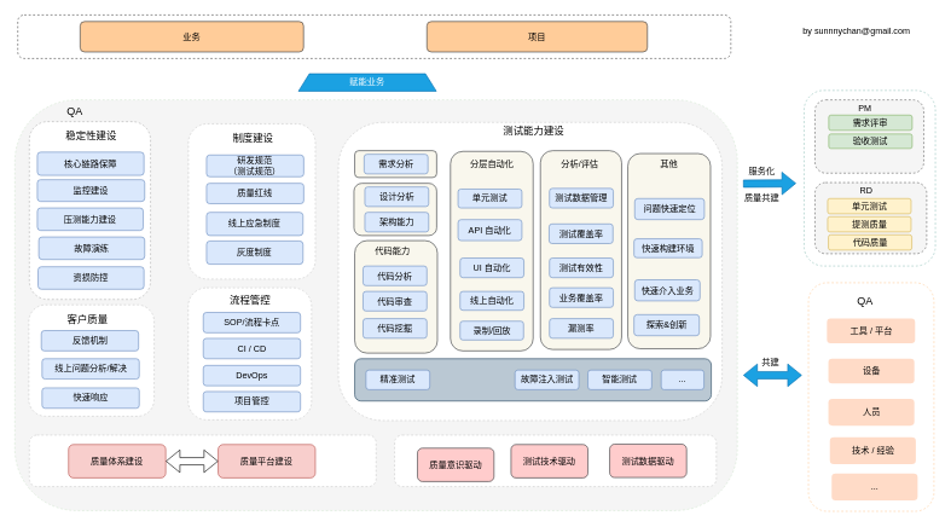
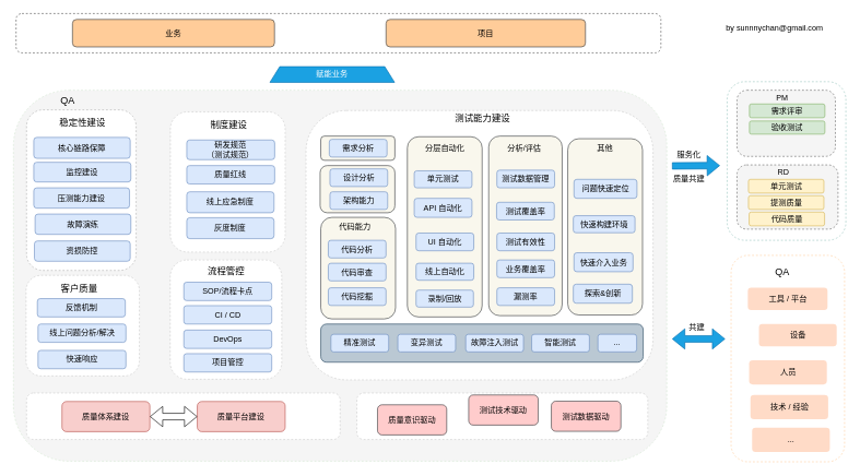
  <mxCell id="0" />
  <mxCell id="1" parent="0" />
  <mxCell id="2" value="" style="rounded=1;whiteSpace=wrap;html=1;fillColor=#F5F5F5;dashed=1;strokeColor=#D5E8D4;" parent="1" vertex="1"><mxGeometry x="20" y="137" width="996" height="566" as="geometry" /></mxCell>
  <mxCell id="3" value="" style="rounded=1;whiteSpace=wrap;html=1;fillColor=#ffffff;dashed=1;strokeColor=#CCCCCC;" parent="1" vertex="1"><mxGeometry x="466" y="168" width="529" height="411" as="geometry" /></mxCell>
  <mxCell id="4" value="" style="rounded=1;whiteSpace=wrap;html=1;fillColor=#f9f7ed;strokeColor=#36393d;" parent="1" vertex="1"><mxGeometry x="620.5" y="208" width="114" height="275" as="geometry" /></mxCell>
  <mxCell id="5" value="赋能业务" style="shape=trapezoid;perimeter=trapezoidPerimeter;whiteSpace=wrap;html=1;strokeColor=#006EAF;fillColor=#1ba1e2;size=0.079;fontColor=#ffffff;" parent="1" vertex="1"><mxGeometry x="411" y="101" width="190" height="24" as="geometry" /></mxCell>
  <mxCell id="6" value="" style="rounded=1;whiteSpace=wrap;html=1;fillColor=none;dashed=1;strokeColor=#4D4D4D;" parent="1" vertex="1"><mxGeometry x="24" y="20" width="983" height="60" as="geometry" /></mxCell>
  <mxCell id="7" value="业务" style="rounded=1;whiteSpace=wrap;html=1;fillColor=#ffcc99;strokeColor=#36393d;" parent="1" vertex="1"><mxGeometry x="110" y="29" width="308" height="42" as="geometry" /></mxCell>
  <mxCell id="8" value="&lt;font style=&quot;font-size: 15px&quot;&gt;QA&lt;/font&gt;" style="text;html=1;strokeColor=none;fillColor=none;align=center;verticalAlign=middle;whiteSpace=wrap;rounded=0;" parent="1" vertex="1"><mxGeometry x="83" y="142" width="40" height="20" as="geometry" /></mxCell>
  <mxCell id="9" value="" style="rounded=1;whiteSpace=wrap;html=1;fillColor=#ffffff;dashed=1;strokeColor=#B3B3B3;fontColor=#333333;" parent="1" vertex="1"><mxGeometry x="40" y="167" width="167" height="245" as="geometry" /></mxCell>
  <mxCell id="10" value="&lt;font style=&quot;font-size: 14px&quot;&gt;测试能力建设&lt;/font&gt;" style="text;html=1;strokeColor=none;fillColor=none;align=center;verticalAlign=middle;whiteSpace=wrap;rounded=0;" parent="1" vertex="1"><mxGeometry x="685" y="170" width="101" height="20" as="geometry" /></mxCell>
  <mxCell id="11" value="&lt;font style=&quot;font-size: 14px&quot;&gt;稳定性建设&lt;/font&gt;" style="text;html=1;strokeColor=none;fillColor=none;align=center;verticalAlign=middle;whiteSpace=wrap;rounded=0;" parent="1" vertex="1"><mxGeometry x="74.5" y="175.5" width="101" height="20" as="geometry" /></mxCell>
  <mxCell id="12" value="监控建设" style="rounded=1;whiteSpace=wrap;html=1;fillColor=#dae8fc;strokeColor=#6c8ebf;" parent="1" vertex="1"><mxGeometry x="51" y="247" width="148" height="30" as="geometry" /></mxCell>
  <mxCell id="13" value="" style="rounded=1;whiteSpace=wrap;html=1;fillColor=none;dashed=1;strokeColor=#FFCE9F;" parent="1" vertex="1"><mxGeometry x="1114" y="389" width="173" height="315" as="geometry" /></mxCell>
  <mxCell id="14" value="压测能力建设" style="rounded=1;whiteSpace=wrap;html=1;fillColor=#dae8fc;strokeColor=#6c8ebf;" parent="1" vertex="1"><mxGeometry x="51" y="286" width="146" height="31" as="geometry" /></mxCell>
  <mxCell id="15" value="核心链路保障" style="rounded=1;whiteSpace=wrap;html=1;fillColor=#dae8fc;strokeColor=#6c8ebf;" parent="1" vertex="1"><mxGeometry x="51" y="209" width="147" height="32" as="geometry" /></mxCell>
  <mxCell id="16" value="" style="rounded=1;whiteSpace=wrap;html=1;fillColor=#ffffff;dashed=1;strokeColor=#CCCCCC;" parent="1" vertex="1"><mxGeometry x="259.25" y="170" width="175" height="214" as="geometry" /></mxCell>
  <mxCell id="17" value="&lt;font style=&quot;font-size: 14px&quot;&gt;制度建设&lt;/font&gt;" style="text;html=1;strokeColor=none;fillColor=none;align=center;verticalAlign=middle;whiteSpace=wrap;rounded=0;" parent="1" vertex="1"><mxGeometry x="298.25" y="179" width="101" height="20" as="geometry" /></mxCell>
  <mxCell id="18" value="分层自动化" style="text;html=1;strokeColor=none;fillColor=none;align=center;verticalAlign=middle;whiteSpace=wrap;rounded=0;" parent="1" vertex="1"><mxGeometry x="645.5" y="215" width="64" height="20" as="geometry" /></mxCell>
  <mxCell id="19" value="UI 自动化" style="rounded=1;whiteSpace=wrap;html=1;fillColor=#dae8fc;strokeColor=#6c8ebf;" parent="1" vertex="1"><mxGeometry x="633.75" y="355" width="88" height="27" as="geometry" /></mxCell>
  <mxCell id="20" style="edgeStyle=orthogonalEdgeStyle;rounded=0;orthogonalLoop=1;jettySize=auto;html=1;exitX=0.5;exitY=1;exitDx=0;exitDy=0;fillColor=#EBE3AC;" parent="1" source="18" target="18" edge="1"><mxGeometry relative="1" as="geometry" /></mxCell>
  <mxCell id="21" value="API 自动化" style="rounded=1;whiteSpace=wrap;html=1;fillColor=#dae8fc;strokeColor=#6c8ebf;" parent="1" vertex="1"><mxGeometry x="631" y="302" width="88" height="29" as="geometry" /></mxCell>
  <mxCell id="22" value="单元测试" style="rounded=1;whiteSpace=wrap;html=1;fillColor=#dae8fc;strokeColor=#6c8ebf;" parent="1" vertex="1"><mxGeometry x="631" y="260" width="88" height="26" as="geometry" /></mxCell>
  <mxCell id="23" value="研发规范&lt;br&gt;（测试规范）" style="rounded=1;whiteSpace=wrap;html=1;fillColor=#dae8fc;strokeColor=#6c8ebf;" parent="1" vertex="1"><mxGeometry x="284.25" y="213" width="134" height="30" as="geometry" /></mxCell>
  <mxCell id="24" value="质量红线" style="rounded=1;whiteSpace=wrap;html=1;fillColor=#dae8fc;strokeColor=#6c8ebf;" parent="1" vertex="1"><mxGeometry x="284.25" y="252" width="134" height="28" as="geometry" /></mxCell>
  <mxCell id="25" value="" style="rounded=1;whiteSpace=wrap;html=1;fillColor=#ffffff;dashed=1;strokeColor=#CCCCCC;" parent="1" vertex="1"><mxGeometry x="39.25" y="419.5" width="172.75" height="153.5" as="geometry" /></mxCell>
  <mxCell id="26" value="&lt;span style=&quot;font-size: 14px&quot;&gt;客户质量&lt;/span&gt;" style="text;html=1;strokeColor=none;fillColor=none;align=center;verticalAlign=middle;whiteSpace=wrap;rounded=0;" parent="1" vertex="1"><mxGeometry x="70" y="429" width="101" height="20" as="geometry" /></mxCell>
  <mxCell id="27" value="反馈机制" style="rounded=1;whiteSpace=wrap;html=1;fillColor=#dae8fc;strokeColor=#6c8ebf;" parent="1" vertex="1"><mxGeometry x="56.5" y="455" width="134" height="28" as="geometry" /></mxCell>
  <mxCell id="28" value="线上问题分析/解决" style="rounded=1;whiteSpace=wrap;html=1;fillColor=#dae8fc;strokeColor=#6c8ebf;" parent="1" vertex="1"><mxGeometry x="57.5" y="493.75" width="134" height="28" as="geometry" /></mxCell>
  <mxCell id="29" value="故障演练" style="rounded=1;whiteSpace=wrap;html=1;fillColor=#dae8fc;strokeColor=#6c8ebf;" parent="1" vertex="1"><mxGeometry x="53" y="326" width="146" height="31" as="geometry" /></mxCell>
  <mxCell id="30" value="" style="rounded=1;whiteSpace=wrap;html=1;strokeColor=#9AC7BF;fillColor=none;dashed=1;" parent="1" vertex="1"><mxGeometry x="1108" y="124" width="181" height="242" as="geometry" /></mxCell>
  <mxCell id="31" value="" style="rounded=1;whiteSpace=wrap;html=1;fillColor=#f9f7ed;strokeColor=#36393d;" parent="1" vertex="1"><mxGeometry x="744.5" y="207" width="112" height="274" as="geometry" /></mxCell>
  <mxCell id="32" value="分析/评估" style="text;html=1;strokeColor=none;fillColor=none;align=center;verticalAlign=middle;whiteSpace=wrap;rounded=0;" parent="1" vertex="1"><mxGeometry x="766.5" y="216" width="64" height="20" as="geometry" /></mxCell>
  <mxCell id="33" value="测试覆盖率" style="rounded=1;whiteSpace=wrap;html=1;fillColor=#dae8fc;strokeColor=#6c8ebf;" parent="1" vertex="1"><mxGeometry x="756.5" y="308" width="88" height="27" as="geometry" /></mxCell>
  <mxCell id="34" value="测试有效性" style="rounded=1;whiteSpace=wrap;html=1;fillColor=#dae8fc;strokeColor=#6c8ebf;" parent="1" vertex="1"><mxGeometry x="757" y="355" width="88" height="27" as="geometry" /></mxCell>
  <mxCell id="35" value="漏测率" style="rounded=1;whiteSpace=wrap;html=1;fillColor=#dae8fc;strokeColor=#6c8ebf;" parent="1" vertex="1"><mxGeometry x="757" y="438.5" width="88" height="27" as="geometry" /></mxCell>
  <mxCell id="36" value="测试数据管理" style="rounded=1;whiteSpace=wrap;html=1;fillColor=#dae8fc;strokeColor=#6c8ebf;" parent="1" vertex="1"><mxGeometry x="757" y="259" width="88" height="27" as="geometry" /></mxCell>
  <mxCell id="37" value="" style="rounded=1;whiteSpace=wrap;html=1;fillColor=#f5f5f5;strokeColor=#666666;fontColor=#333333;dashed=1;" parent="1" vertex="1"><mxGeometry x="1123" y="251" width="154" height="98" as="geometry" /></mxCell>
  <mxCell id="38" value="" style="rounded=1;whiteSpace=wrap;html=1;fillColor=#f5f5f5;strokeColor=#666666;fontColor=#333333;dashed=1;" parent="1" vertex="1"><mxGeometry x="1123" y="137" width="150" height="101" as="geometry" /></mxCell>
  <mxCell id="39" value="PM" style="text;html=1;strokeColor=none;fillColor=none;align=center;verticalAlign=middle;whiteSpace=wrap;rounded=0;dashed=1;" parent="1" vertex="1"><mxGeometry x="1172" y="138.5" width="40" height="20" as="geometry" /></mxCell>
  <mxCell id="40" value="RD" style="text;html=1;strokeColor=none;fillColor=none;align=center;verticalAlign=middle;whiteSpace=wrap;rounded=0;dashed=1;" parent="1" vertex="1"><mxGeometry x="1174" y="252.5" width="40" height="20" as="geometry" /></mxCell>
  <mxCell id="41" value="需求评审" style="rounded=1;whiteSpace=wrap;html=1;fillColor=#d5e8d4;strokeColor=#82b366;" parent="1" vertex="1"><mxGeometry x="1142" y="158" width="115" height="21" as="geometry" /></mxCell>
  <mxCell id="42" value="验收测试" style="rounded=1;whiteSpace=wrap;html=1;fillColor=#d5e8d4;strokeColor=#82b366;" parent="1" vertex="1"><mxGeometry x="1142" y="184" width="115" height="20" as="geometry" /></mxCell>
  <mxCell id="43" value="单元测试" style="rounded=1;whiteSpace=wrap;html=1;fillColor=#fff2cc;strokeColor=#d6b656;" parent="1" vertex="1"><mxGeometry x="1140.5" y="273" width="115" height="21" as="geometry" /></mxCell>
  <mxCell id="44" value="提测质量" style="rounded=1;whiteSpace=wrap;html=1;fillColor=#fff2cc;strokeColor=#d6b656;" parent="1" vertex="1"><mxGeometry x="1140.5" y="298" width="115" height="21" as="geometry" /></mxCell>
  <mxCell id="45" style="edgeStyle=orthogonalEdgeStyle;rounded=0;orthogonalLoop=1;jettySize=auto;html=1;exitX=0.5;exitY=1;exitDx=0;exitDy=0;fillColor=#EBE3AC;" parent="1" source="43" target="43" edge="1"><mxGeometry relative="1" as="geometry" /></mxCell>
  <mxCell id="46" value="服务化" style="text;html=1;resizable=0;points=[];autosize=1;align=left;verticalAlign=top;spacingTop=-4;" parent="1" vertex="1"><mxGeometry x="1030" y="225" width="46" height="14" as="geometry" /></mxCell>
  <mxCell id="47" value="质量共建" style="text;html=1;resizable=0;points=[];autosize=1;align=left;verticalAlign=top;spacingTop=-4;" parent="1" vertex="1"><mxGeometry x="1024" y="263" width="58" height="14" as="geometry" /></mxCell>
  <mxCell id="48" value="代码质量" style="rounded=1;whiteSpace=wrap;html=1;fillColor=#fff2cc;strokeColor=#d6b656;" parent="1" vertex="1"><mxGeometry x="1141.5" y="323" width="115" height="21" as="geometry" /></mxCell>
  <mxCell id="49" value="项目" style="rounded=1;whiteSpace=wrap;html=1;fillColor=#ffcc99;strokeColor=#36393d;" vertex="1" parent="1"><mxGeometry x="588" y="29" width="304" height="42" as="geometry" /></mxCell>
  <mxCell id="50" value="资损防控" style="rounded=1;whiteSpace=wrap;html=1;fillColor=#dae8fc;strokeColor=#6c8ebf;" vertex="1" parent="1"><mxGeometry x="52" y="367" width="146" height="31" as="geometry" /></mxCell>
  <mxCell id="51" value="" style="rounded=1;whiteSpace=wrap;html=1;fillColor=#ffffff;dashed=1;strokeColor=#CCCCCC;" vertex="1" parent="1"><mxGeometry x="259" y="396" width="170" height="182" as="geometry" /></mxCell>
  <mxCell id="52" value="&lt;font style=&quot;font-size: 14px&quot;&gt;流程管控&lt;/font&gt;" style="text;html=1;strokeColor=none;fillColor=none;align=center;verticalAlign=middle;whiteSpace=wrap;rounded=0;" vertex="1" parent="1"><mxGeometry x="293.5" y="402.5" width="101" height="20" as="geometry" /></mxCell>
  <mxCell id="53" value="SOP/流程卡点" style="rounded=1;whiteSpace=wrap;html=1;fillColor=#dae8fc;strokeColor=#6c8ebf;" vertex="1" parent="1"><mxGeometry x="279.75" y="430" width="134" height="28" as="geometry" /></mxCell>
  <mxCell id="54" value="CI / CD" style="rounded=1;whiteSpace=wrap;html=1;fillColor=#dae8fc;strokeColor=#6c8ebf;" vertex="1" parent="1"><mxGeometry x="279.75" y="465.75" width="134" height="28" as="geometry" /></mxCell>
  <mxCell id="55" value="DevOps" style="rounded=1;whiteSpace=wrap;html=1;fillColor=#dae8fc;strokeColor=#6c8ebf;" vertex="1" parent="1"><mxGeometry x="279.75" y="503" width="134" height="28" as="geometry" /></mxCell>
  <mxCell id="56" value="线上应急制度" style="rounded=1;whiteSpace=wrap;html=1;fillColor=#dae8fc;strokeColor=#6c8ebf;" vertex="1" parent="1"><mxGeometry x="284.25" y="292" width="133" height="32" as="geometry" /></mxCell>
  <mxCell id="57" value="灰度制度" style="rounded=1;whiteSpace=wrap;html=1;fillColor=#dae8fc;strokeColor=#6c8ebf;" vertex="1" parent="1"><mxGeometry x="284.25" y="331.5" width="133" height="32" as="geometry" /></mxCell>
  <mxCell id="58" value="" style="rounded=1;whiteSpace=wrap;html=1;fillColor=#f9f7ed;strokeColor=#36393d;" vertex="1" parent="1"><mxGeometry x="488.5" y="331" width="114" height="155" as="geometry" /></mxCell>
  <mxCell id="59" value="代码能力" style="text;html=1;strokeColor=none;fillColor=none;align=center;verticalAlign=middle;whiteSpace=wrap;rounded=0;" vertex="1" parent="1"><mxGeometry x="508.5" y="335" width="64" height="20" as="geometry" /></mxCell>
  <mxCell id="60" value="代码分析" style="rounded=1;whiteSpace=wrap;html=1;fillColor=#dae8fc;strokeColor=#6c8ebf;" vertex="1" parent="1"><mxGeometry x="500" y="366" width="88" height="27" as="geometry" /></mxCell>
  <mxCell id="61" value="代码审查" style="rounded=1;whiteSpace=wrap;html=1;fillColor=#dae8fc;strokeColor=#6c8ebf;" vertex="1" parent="1"><mxGeometry x="500" y="401" width="88" height="27" as="geometry" /></mxCell>
  <mxCell id="62" value="代码挖掘" style="rounded=1;whiteSpace=wrap;html=1;fillColor=#dae8fc;strokeColor=#6c8ebf;" vertex="1" parent="1"><mxGeometry x="500" y="438.5" width="88" height="27" as="geometry" /></mxCell>
  <mxCell id="63" value="" style="rounded=1;whiteSpace=wrap;html=1;fillColor=#f9f7ed;strokeColor=#36393d;" vertex="1" parent="1"><mxGeometry x="865" y="211" width="114" height="269" as="geometry" /></mxCell>
  <mxCell id="64" value="问题快速定位" style="rounded=1;whiteSpace=wrap;html=1;fillColor=#dae8fc;strokeColor=#6c8ebf;" vertex="1" parent="1"><mxGeometry x="874.5" y="273" width="96" height="29" as="geometry" /></mxCell>
  <mxCell id="65" value="快速构建环境" style="rounded=1;whiteSpace=wrap;html=1;fillColor=#dae8fc;strokeColor=#6c8ebf;" vertex="1" parent="1"><mxGeometry x="873.5" y="328.5" width="94" height="26" as="geometry" /></mxCell>
  <mxCell id="66" value="快速介入业务" style="rounded=1;whiteSpace=wrap;html=1;fillColor=#dae8fc;strokeColor=#6c8ebf;" vertex="1" parent="1"><mxGeometry x="874.5" y="385" width="90" height="29" as="geometry" /></mxCell>
  <mxCell id="67" value="探索&amp;amp;创新" style="rounded=1;whiteSpace=wrap;html=1;fillColor=#dae8fc;strokeColor=#6c8ebf;" vertex="1" parent="1"><mxGeometry x="873.5" y="433" width="90" height="29" as="geometry" /></mxCell>
  <mxCell id="68" value="线上自动化" style="rounded=1;whiteSpace=wrap;html=1;fillColor=#dae8fc;strokeColor=#6c8ebf;" vertex="1" parent="1"><mxGeometry x="633.75" y="401" width="88" height="26" as="geometry" /></mxCell>
  <mxCell id="69" value="录制/回放" style="rounded=1;whiteSpace=wrap;html=1;fillColor=#dae8fc;strokeColor=#6c8ebf;" vertex="1" parent="1"><mxGeometry x="633.75" y="442" width="87.5" height="26" as="geometry" /></mxCell>
  <mxCell id="70" value="业务覆盖率" style="rounded=1;whiteSpace=wrap;html=1;fillColor=#dae8fc;strokeColor=#6c8ebf;" vertex="1" parent="1"><mxGeometry x="757" y="396" width="88" height="27" as="geometry" /></mxCell>
  <mxCell id="71" value="快速响应" style="rounded=1;whiteSpace=wrap;html=1;fillColor=#dae8fc;strokeColor=#6c8ebf;" vertex="1" parent="1"><mxGeometry x="57.5" y="534" width="134" height="28" as="geometry" /></mxCell>
  <mxCell id="72" value="其他" style="text;html=1;strokeColor=none;fillColor=none;align=center;verticalAlign=middle;whiteSpace=wrap;rounded=0;" vertex="1" parent="1"><mxGeometry x="889.5" y="216" width="64" height="20" as="geometry" /></mxCell>
  <mxCell id="73" value="项目管控" style="rounded=1;whiteSpace=wrap;html=1;fillColor=#dae8fc;strokeColor=#6c8ebf;" vertex="1" parent="1"><mxGeometry x="279.75" y="539" width="134" height="28" as="geometry" /></mxCell>
  <mxCell id="74" value="" style="rounded=1;whiteSpace=wrap;html=1;fillColor=#f9f7ed;strokeColor=#36393d;" vertex="1" parent="1"><mxGeometry x="488.5" y="207" width="113" height="37" as="geometry" /></mxCell>
  <mxCell id="75" value="需求分析" style="rounded=1;whiteSpace=wrap;html=1;fillColor=#dae8fc;strokeColor=#6c8ebf;" vertex="1" parent="1"><mxGeometry x="501.5" y="212" width="88" height="27" as="geometry" /></mxCell>
  <mxCell id="76" value="" style="rounded=1;whiteSpace=wrap;html=1;fillColor=#f9f7ed;strokeColor=#36393d;" vertex="1" parent="1"><mxGeometry x="487.5" y="252" width="114" height="72" as="geometry" /></mxCell>
  <mxCell id="77" value="设计分析" style="rounded=1;whiteSpace=wrap;html=1;fillColor=#dae8fc;strokeColor=#6c8ebf;" vertex="1" parent="1"><mxGeometry x="502.5" y="257" width="88" height="27" as="geometry" /></mxCell>
  <mxCell id="78" value="架构能力" style="rounded=1;whiteSpace=wrap;html=1;fillColor=#dae8fc;strokeColor=#6c8ebf;" vertex="1" parent="1"><mxGeometry x="502.5" y="292" width="88" height="27" as="geometry" /></mxCell>
  <mxCell id="79" value="" style="rounded=1;whiteSpace=wrap;html=1;fillColor=#bac8d3;strokeColor=#23445d;" vertex="1" parent="1"><mxGeometry x="488.5" y="493.75" width="491.5" height="58.25" as="geometry" /></mxCell>
  <mxCell id="80" value="精准测试" style="rounded=1;whiteSpace=wrap;html=1;fillColor=#dae8fc;strokeColor=#6c8ebf;" vertex="1" parent="1"><mxGeometry x="504" y="509.38" width="88" height="27" as="geometry" /></mxCell>
+ <mxCell id="81" value="变异测试" style="rounded=1;whiteSpace=wrap;html=1;fillColor=#dae8fc;strokeColor=#6c8ebf;" vertex="1" parent="1"><mxGeometry x="606" y="509.38" width="88" height="27" as="geometry" /></mxCell>
  <mxCell id="82" value="故障注入测试" style="rounded=1;whiteSpace=wrap;html=1;fillColor=#dae8fc;strokeColor=#6c8ebf;" vertex="1" parent="1"><mxGeometry x="709.5" y="509.38" width="88" height="27" as="geometry" /></mxCell>
  <mxCell id="83" value="智能测试" style="rounded=1;whiteSpace=wrap;html=1;fillColor=#dae8fc;strokeColor=#6c8ebf;" vertex="1" parent="1"><mxGeometry x="810" y="509.38" width="88" height="27" as="geometry" /></mxCell>
  <mxCell id="84" value="..." style="rounded=1;whiteSpace=wrap;html=1;fillColor=#dae8fc;strokeColor=#6c8ebf;" vertex="1" parent="1"><mxGeometry x="911" y="509.37" width="59" height="27" as="geometry" /></mxCell>
  <mxCell id="85" value="" style="rounded=1;whiteSpace=wrap;html=1;fillColor=#ffffff;dashed=1;strokeColor=#CCCCCC;" vertex="1" parent="1"><mxGeometry x="40" y="599" width="478" height="71" as="geometry" /></mxCell>
  <mxCell id="86" value="质量体系建设" style="rounded=1;whiteSpace=wrap;html=1;fillColor=#f8cecc;strokeColor=#b85450;" vertex="1" parent="1"><mxGeometry x="94" y="612" width="134" height="46" as="geometry" /></mxCell>
  <mxCell id="87" value="质量平台建设" style="rounded=1;whiteSpace=wrap;html=1;fillColor=#f8cecc;strokeColor=#b85450;" vertex="1" parent="1"><mxGeometry x="300.25" y="612" width="134" height="46" as="geometry" /></mxCell>
  <mxCell id="88" value="" style="shape=flexArrow;endArrow=classic;startArrow=classic;html=1;entryX=0;entryY=0.5;entryDx=0;entryDy=0;exitX=1;exitY=0.5;exitDx=0;exitDy=0;" edge="1" parent="1" source="86" target="87"><mxGeometry width="50" height="50" relative="1" as="geometry"><mxPoint x="47" y="942" as="sourcePoint" /><mxPoint x="97" y="892" as="targetPoint" /><Array as="points" /></mxGeometry></mxCell>
  <mxCell id="89" value="" style="rounded=1;whiteSpace=wrap;html=1;fillColor=#ffffff;dashed=1;strokeColor=#CCCCCC;" vertex="1" parent="1"><mxGeometry x="543.5" y="599" width="443.5" height="71" as="geometry" /></mxCell>
  <mxCell id="90" value="质量意识驱动" style="rounded=1;whiteSpace=wrap;html=1;fillColor=#ffcccc;strokeColor=#36393d;" vertex="1" parent="1"><mxGeometry x="575" y="617" width="105.5" height="46" as="geometry" /></mxCell>
- <mxCell id="91" value="测试技术驱动" style="rounded=1;whiteSpace=wrap;html=1;fillColor=#ffcccc;strokeColor=#36393d;" vertex="1" parent="1"><mxGeometry x="704" y="612" width="106" height="46" as="geometry" /></mxCell>
+ <mxCell id="91" value="测试技术驱动" style="rounded=1;whiteSpace=wrap;html=1;fillColor=#ffcccc;strokeColor=#36393d;" vertex="1" parent="1"><mxGeometry x="714" y="602" width="106" height="46" as="geometry" /></mxCell>
  <mxCell id="92" value="测试数据驱动" style="rounded=1;whiteSpace=wrap;html=1;fillColor=#ffcccc;strokeColor=#36393d;" vertex="1" parent="1"><mxGeometry x="840" y="611.5" width="106" height="46" as="geometry" /></mxCell>
  <mxCell id="93" value="" style="shape=flexArrow;endArrow=classic;startArrow=classic;html=1;fillColor=#1ba1e2;strokeColor=#006EAF;" edge="1" parent="1"><mxGeometry width="50" height="50" relative="1" as="geometry"><mxPoint x="1105" y="516.5" as="sourcePoint" /><mxPoint x="1024" y="516.5" as="targetPoint" /></mxGeometry></mxCell>
  <mxCell id="94" value="" style="shape=flexArrow;endArrow=classic;html=1;entryX=0;entryY=0.75;entryDx=0;entryDy=0;fillColor=#1ba1e2;strokeColor=#006EAF;" edge="1" parent="1"><mxGeometry width="50" height="50" relative="1" as="geometry"><mxPoint x="1024" y="252.5" as="sourcePoint" /><mxPoint x="1097" y="252" as="targetPoint" /><Array as="points" /></mxGeometry></mxCell>
  <mxCell id="95" value="共建" style="text;html=1;resizable=0;points=[];autosize=1;align=left;verticalAlign=top;spacingTop=-4;" vertex="1" parent="1"><mxGeometry x="1048" y="489.25" width="34" height="14" as="geometry" /></mxCell>
  <mxCell id="96" value="&lt;font style=&quot;font-size: 15px&quot;&gt;QA&lt;/font&gt;" style="text;html=1;strokeColor=none;fillColor=none;align=center;verticalAlign=middle;whiteSpace=wrap;rounded=0;" vertex="1" parent="1"><mxGeometry x="1159.5" y="402.5" width="65" height="20" as="geometry" /></mxCell>
  <mxCell id="97" value="工具 / 平台" style="rounded=1;whiteSpace=wrap;html=1;fillColor=#FFDBC7;strokeColor=none;" vertex="1" parent="1"><mxGeometry x="1139.5" y="438.5" width="121.5" height="34" as="geometry" /></mxCell>
- <mxCell id="98" value="设备" style="rounded=1;whiteSpace=wrap;html=1;fillColor=#FFDBC7;strokeColor=none;" vertex="1" parent="1"><mxGeometry x="1141.5" y="493.75" width="118.5" height="34" as="geometry" /></mxCell>
+ <mxCell id="98" value="设备" style="rounded=1;whiteSpace=wrap;html=1;fillColor=#FFDBC7;strokeColor=none;" vertex="1" parent="1"><mxGeometry x="1156.5" y="493.75" width="118.5" height="34" as="geometry" /></mxCell>
  <mxCell id="99" value="人员" style="rounded=1;whiteSpace=wrap;html=1;fillColor=#FFDBC7;strokeColor=none;" vertex="1" parent="1"><mxGeometry x="1141.5" y="549" width="118.5" height="37" as="geometry" /></mxCell>
  <mxCell id="100" value="技术 / 经验" style="rounded=1;whiteSpace=wrap;html=1;fillColor=#FFDBC7;strokeColor=none;" vertex="1" parent="1"><mxGeometry x="1143.5" y="602" width="118.5" height="37" as="geometry" /></mxCell>
  <mxCell id="101" value="..." style="rounded=1;whiteSpace=wrap;html=1;fillColor=#FFDBC7;strokeColor=none;" vertex="1" parent="1"><mxGeometry x="1146" y="652" width="118.5" height="37" as="geometry" /></mxCell>
  <mxCell id="102" value="by sunnnychan@gmail.com" style="text;html=1;align=center;verticalAlign=middle;resizable=0;points=[];autosize=1;" vertex="1" parent="1"><mxGeometry x="1100.5" y="33" width="158" height="18" as="geometry" /></mxCell>
